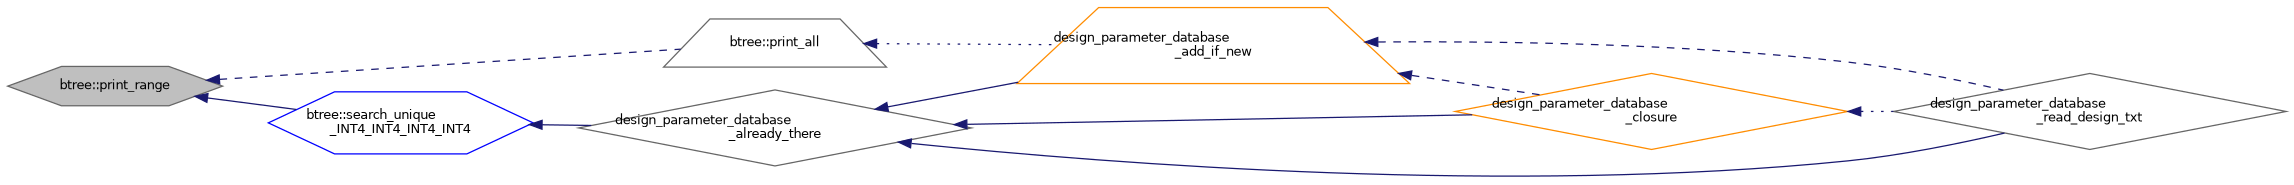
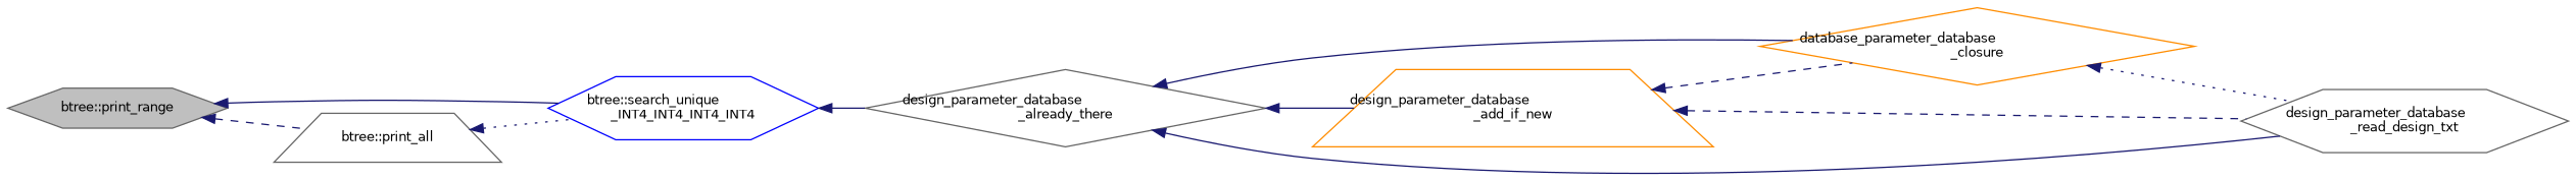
  digraph {
    rankdir=LR
    node [color=gray40 fillcolor=white fontname=Helvetica fontsize=10 shape=hexagon style=filled]
    edge [color=midnightblue dir=back fontname=Helvetica fontsize=10 labelfontname=Helvetica labelfontsize=10 style=solid]
    n1 [fillcolor=grey75 fontcolor=black height=0.2 label="btree::print_range" width=0.4]
    n2 [color=blue height=0.2 label="btree::search_unique\l_INT4_INT4_INT4_INT4" width=0.4]
    n3 [height=0.2 label="btree::print_all" shape=trapezium width=0.4]
    n4 [height=0.2 label="design_parameter_database\l_already_there" shape=diamond width=0.4]
    n5 [color=darkorange height=0.2 label="design_parameter_database\l_add_if_new" shape=trapezium width=0.4]
-   n6 [color=darkorange height=0.2 label="design_parameter_database\l_closure" shape=diamond width=0.4]
-   n7 [height=0.2 label="design_parameter_database\l_read_design_txt" shape=diamond width=0.4]
+   n6 [color=darkorange height=0.2 label="database_parameter_database\l_closure" shape=diamond width=0.4]
+   n7 [height=0.2 label="design_parameter_database\l_read_design_txt" width=0.4]
    n1 -> n2
    n1 -> n3 [style=dashed]
    n2 -> n4
-   n3 -> n5 [style=dotted]
+   n3 -> n2 [style=dotted]
    n4 -> n5
    n4 -> n6
    n4 -> n7
    n5 -> n6 [style=dashed]
    n5 -> n7 [style=dashed]
    n6 -> n7 [style=dotted]
  }
